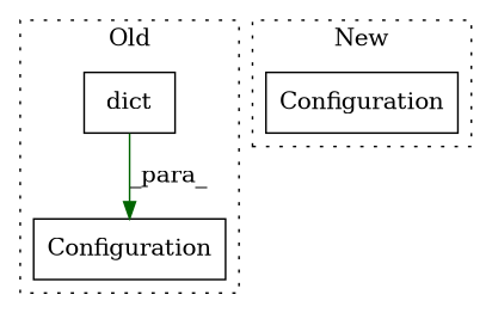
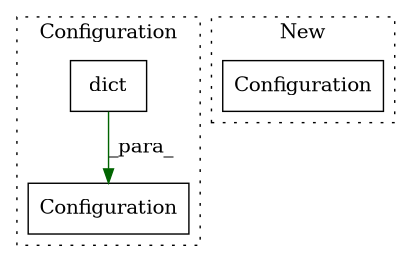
  digraph {
    node [a=32 l="14,1" shape=box]
    n1 [l="5,1" label=dict s="2964,2973"]
    n2 [label=Configuration s="2890,3041"]
    n3 [label=Configuration s="2024,2050"]
    subgraph cluster_1 {
-     label=Old
+     label=Configuration
      style=dotted
      n1
      n2
    }
    subgraph cluster_2 {
      label=New
      style=dotted
      n3
    }
    n1 -> n2 [label=_para_ color=darkgreen style=solid]
  }
